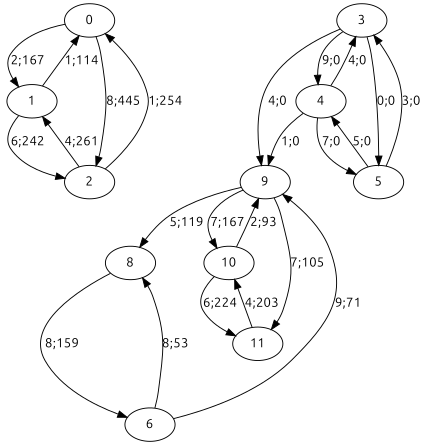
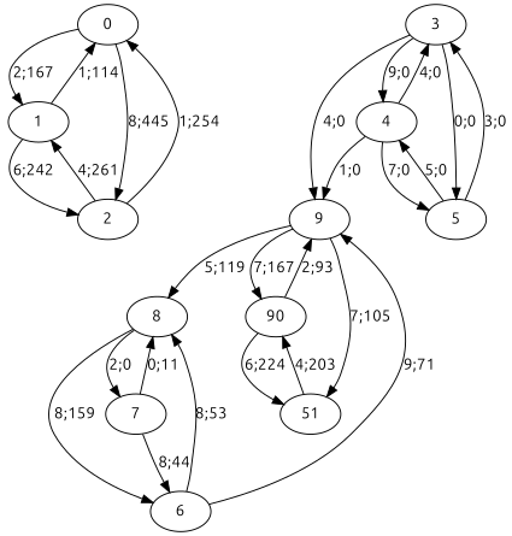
  digraph {
    fontname=Ubuntu
    node [fontname=Ubuntu]
    edge [color=black fontname=Ubuntu]
    0
    1
    2
    3
    9
    4
    5
    8
-   10
-   11
+   10 [label=90]
+   11 [label=51]
    6
+   7
    0 -> 1 [label="2;167"]
    0 -> 2 [label="8;445"]
    1 -> 0 [label="1;114"]
    1 -> 2 [label="6;242"]
    2 -> 0 [label="1;254"]
    2 -> 1 [label="4;261"]
    3 -> 9 [label="4;0"]
    3 -> 4 [label="9;0"]
    3 -> 5 [label="0;0"]
    9 -> 8 [label="5;119"]
    9 -> 10 [label="7;167"]
    9 -> 11 [label="7;105"]
    4 -> 3 [label="4;0"]
    4 -> 9 [label="1;0"]
    4 -> 5 [label="7;0"]
    5 -> 3 [label="3;0"]
    5 -> 4 [label="5;0"]
    8 -> 6 [label="8;159"]
+   8 -> 7 [label="2;0"]
    10 -> 9 [label="2;93"]
    10 -> 11 [label="6;224"]
    11 -> 10 [label="4;203"]
    6 -> 9 [label="9;71"]
    6 -> 8 [label="8;53"]
+   7 -> 8 [label="0;11"]
+   7 -> 6 [label="8;44"]
  }
